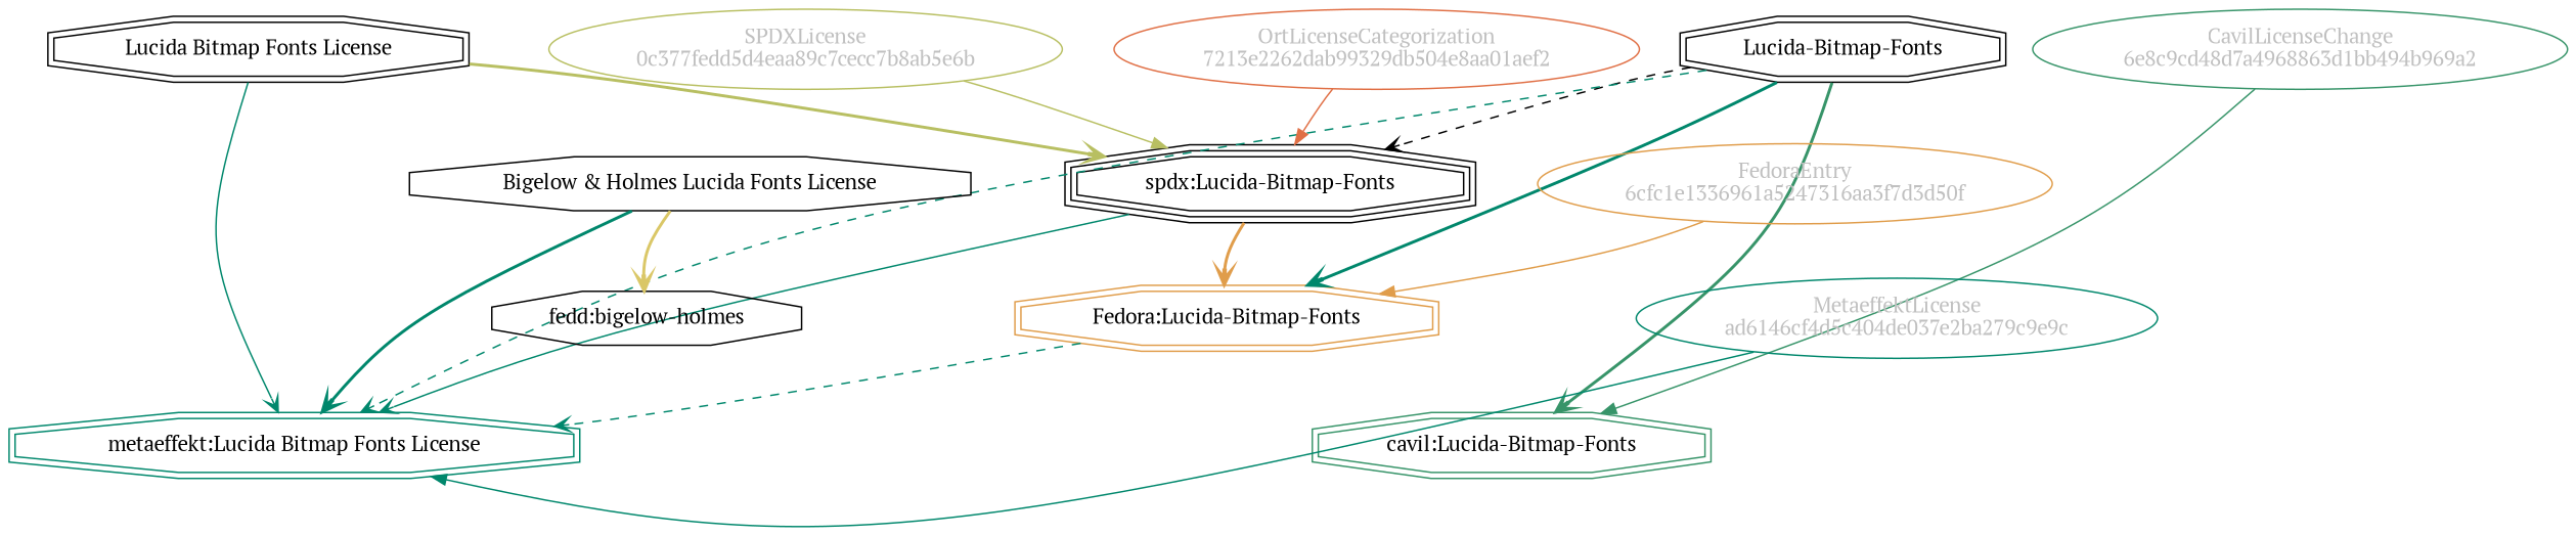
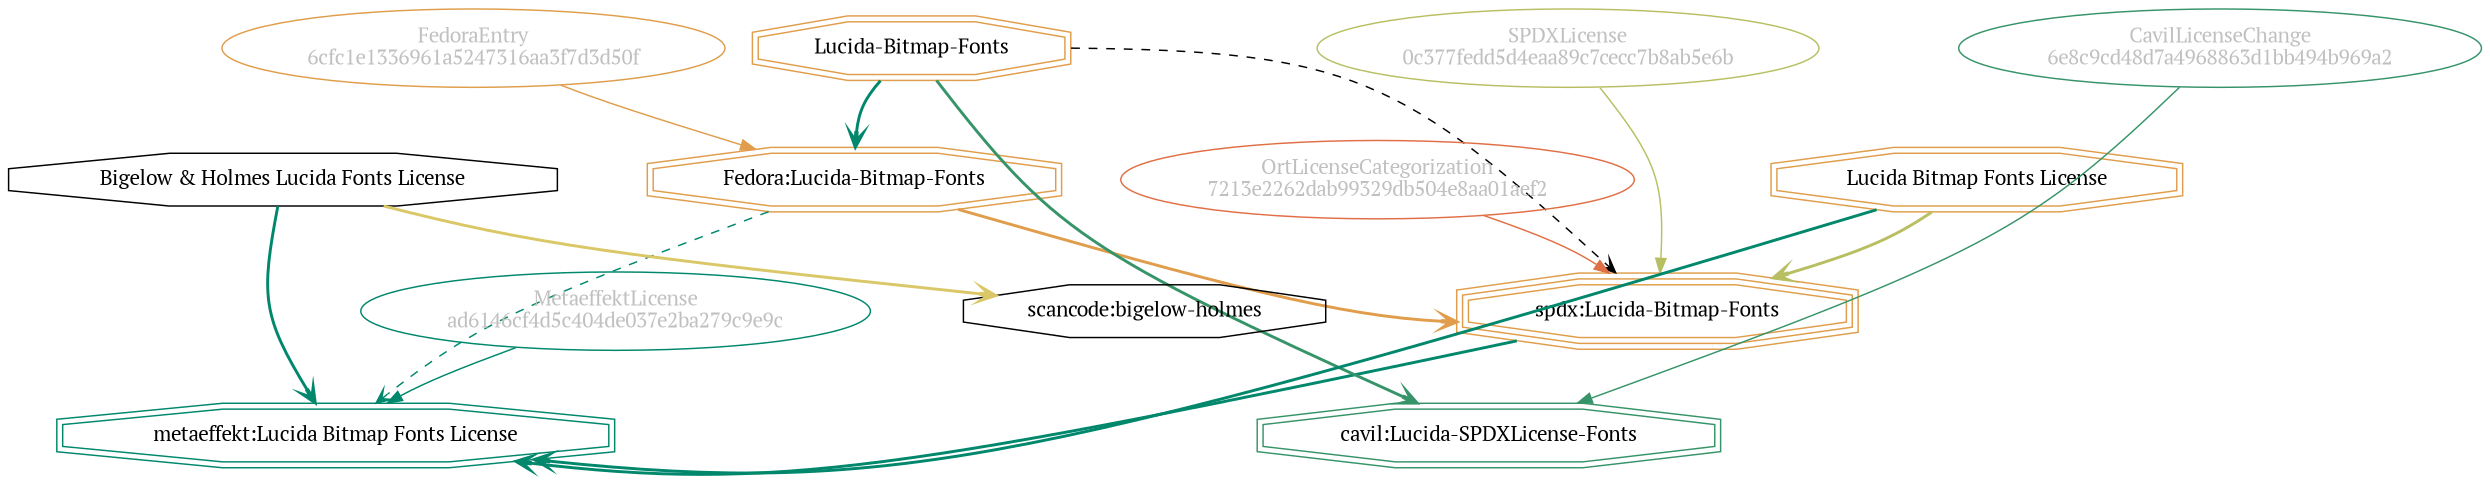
  strict digraph {
    fontname="PT Serif"
    splines=curved
    node [fontname="PT Serif" shape=ellipse]
    edge [color="#00876c" fontname="PT Serif" weight=0.5 arrowhead=vee style=bold]
    n1 [color="#b8bf62" fillcolor="beige;1" fontcolor=gray label="SPDXLicense\n0c377fedd5d4eaa89c7cecc7b8ab5e6b"]
-   n2 [label="spdx:Lucida-Bitmap-Fonts" shape=tripleoctagon]
+   n2 [label="spdx:Lucida-Bitmap-Fonts" shape=tripleoctagon color="#e09d4b"]
    n3 [color="#e09d4b" label="Fedora:Lucida-Bitmap-Fonts" shape=doubleoctagon]
    n4 [color="#00876c" label="metaeffekt:Lucida Bitmap Fonts License" shape=doubleoctagon]
-   n5 [label="Lucida-Bitmap-Fonts" shape=doubleoctagon]
-   n6 [color="#379469" label="cavil:Lucida-Bitmap-Fonts" shape=doubleoctagon]
-   n7 [label="Lucida Bitmap Fonts License" shape=doubleoctagon]
+   n5 [label="Lucida-Bitmap-Fonts" shape=doubleoctagon color="#e09d4b"]
+   n6 [color="#379469" label="cavil:Lucida-SPDXLicense-Fonts" shape=doubleoctagon]
+   n7 [label="Lucida Bitmap Fonts License" shape=doubleoctagon color="#e09d4b"]
    n8 [color="#e09d4b" fillcolor="beige;1" fontcolor=gray label="FedoraEntry\n6cfc1e1336961a5247316aa3f7d3d50f"]
-   n9 [label="fedd:bigelow-holmes" shape=octagon]
+   n9 [label="scancode:bigelow-holmes" shape=octagon]
    n10 [label="Bigelow & Holmes Lucida Fonts License" shape=octagon]
    n11 [color="#e06f45" fillcolor="beige;1" fontcolor=gray label="OrtLicenseCategorization\n7213e2262dab99329db504e8aa01aef2"]
    n12 [color="#379469" fillcolor="beige;1" fontcolor=gray label="CavilLicenseChange\n6e8c9cd48d7a4968863d1bb494b969a2"]
    n13 [color="#00876c" fillcolor="beige;1" fontcolor=gray label="MetaeffektLicense\nad6146cf4d5c404de037e2ba279c9e9c"]
    n1 -> n2 [color="#b8bf62" arrowhead="" style=""]
-   n2 -> n3 [color="#e09d4b" weight=0.7]
-   n2 -> n4 [style=solid weight=0.7]
+   n3 -> n2 [color="#e09d4b" weight=0.7]
+   n2 -> n4 [weight=0.7]
    n3 -> n4 [style=dashed]
    n5 -> n2 [style=dashed weight=0.7 color=""]
    n5 -> n3 [weight=0.7]
-   n5 -> n4 [style=dashed]
    n5 -> n6 [color="#379469" weight=0.7]
    n7 -> n2 [color="#b8bf62" weight=0.7]
-   n7 -> n4 [style=solid weight=0.7]
+   n7 -> n4 [weight=0.7]
    n8 -> n3 [color="#e09d4b" arrowhead="" style=""]
    n10 -> n4
    n10 -> n9 [color="#dac767" weight=0.7]
    n11 -> n2 [color="#e06f45" arrowhead="" style=""]
    n12 -> n6 [color="#379469" arrowhead="" style=""]
    n13 -> n4 [arrowhead="" style=""]
  }
